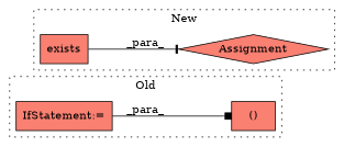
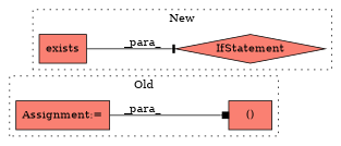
  digraph {
    fontname="DejaVu Serif"
    rankdir=LR
    node [fillcolor=salmon fontname="DejaVu Serif" shape=box style=filled]
    edge [fontname="DejaVu Serif"]
    n1 [a=106 l=23 label="()" s=1663]
-   n2 [a=7 l=1 label="IfStatement:=" s=1466]
+   n2 [a=7 l=1 label="Assignment:=" s=1466]
    n3 [a=32 l=8 label=exists s=608]
-   n4 [a=25 l="4,2" label=Assignment s="598,616" shape=diamond]
+   n4 [a=25 l="4,2" label=IfStatement s="598,616" shape=diamond]
    subgraph cluster_1 {
      label=Old
      style=dotted
      n1
      n2
    }
    subgraph cluster_2 {
      label=New
      style=dotted
      n3
      n4
    }
    n2 -> n1 [arrowhead=box label=_para_]
    n3 -> n4 [arrowhead=tee label=_para_]
  }
